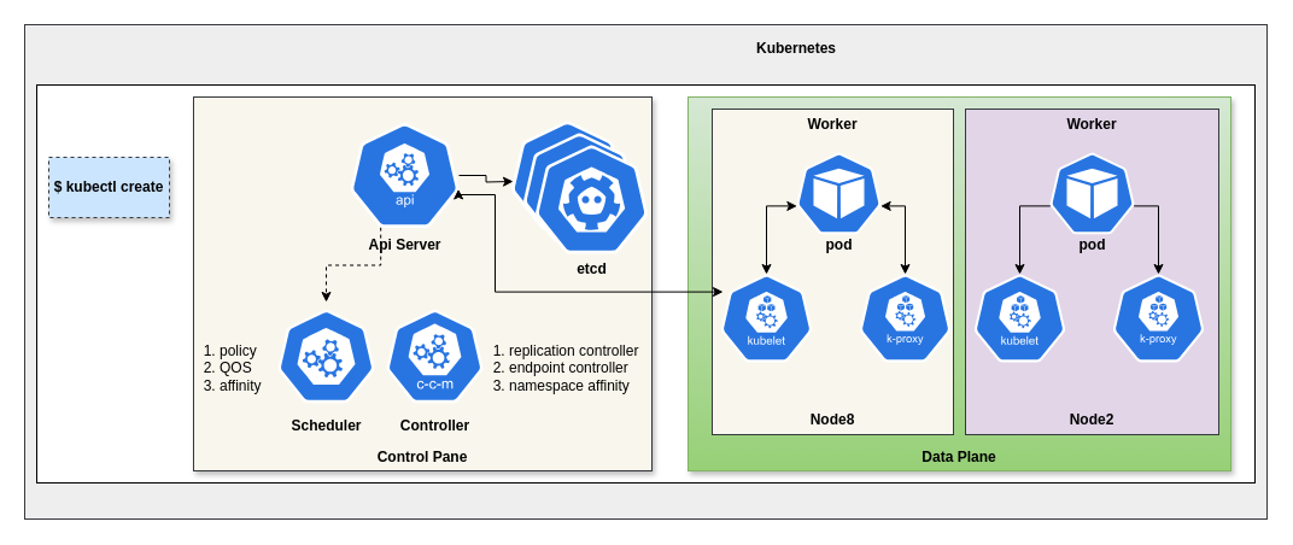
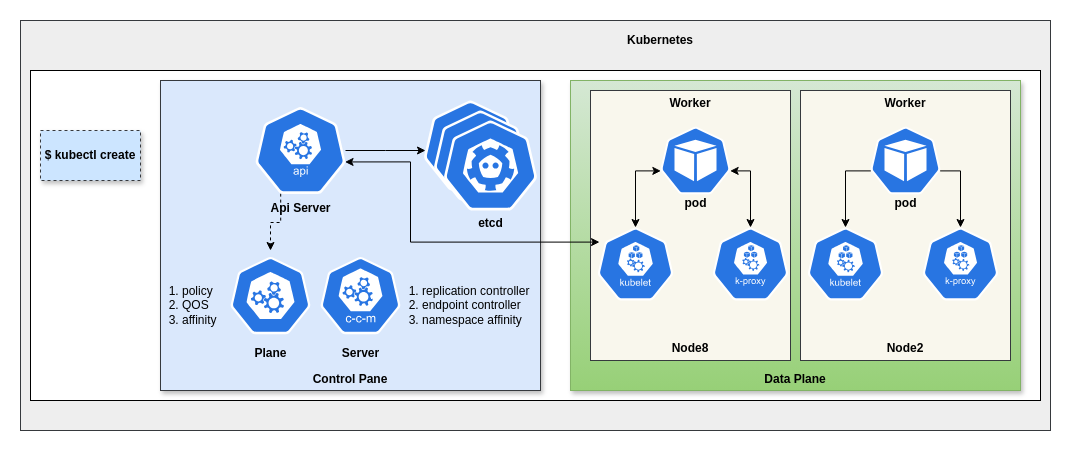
  <mxCell id="0" />
  <mxCell id="1" parent="0" />
  <mxCell id="2" value="" style="rounded=0;whiteSpace=wrap;html=1;fillColor=#eeeeee;strokeColor=#36393d;" vertex="1" parent="1"><mxGeometry x="20" y="20" width="1030" height="410" as="geometry" /></mxCell>
  <mxCell id="3" value="" style="rounded=0;whiteSpace=wrap;html=1;" parent="1" vertex="1"><mxGeometry x="30" y="70" width="1010" height="330" as="geometry" /></mxCell>
  <mxCell id="4" value="&lt;b&gt;$ kubectl create&lt;/b&gt;" style="rounded=0;whiteSpace=wrap;html=1;shadow=1;fillColor=#cce5ff;strokeColor=#36393d;dashed=1;" parent="1" vertex="1"><mxGeometry x="40" y="130" width="100" height="50" as="geometry" /></mxCell>
- <mxCell id="5" value="&lt;b&gt;&lt;br&gt;&lt;br&gt;&lt;br&gt;&lt;br&gt;&lt;br&gt;&lt;br&gt;&lt;br&gt;&lt;br&gt;&lt;br&gt;&lt;br&gt;&lt;br&gt;&lt;br&gt;&lt;br&gt;&lt;br&gt;&lt;br&gt;&lt;br&gt;&lt;br&gt;&lt;br&gt;&lt;br&gt;&lt;br&gt;Control Pane&lt;/b&gt;" style="rounded=0;whiteSpace=wrap;html=1;shadow=1;fillColor=#f9f7ed;strokeColor=#36393d;" parent="1" vertex="1"><mxGeometry x="160" y="80" width="380" height="310" as="geometry" /></mxCell>
+ <mxCell id="5" value="&lt;b&gt;&lt;br&gt;&lt;br&gt;&lt;br&gt;&lt;br&gt;&lt;br&gt;&lt;br&gt;&lt;br&gt;&lt;br&gt;&lt;br&gt;&lt;br&gt;&lt;br&gt;&lt;br&gt;&lt;br&gt;&lt;br&gt;&lt;br&gt;&lt;br&gt;&lt;br&gt;&lt;br&gt;&lt;br&gt;&lt;br&gt;Control Pane&lt;/b&gt;" style="rounded=0;whiteSpace=wrap;html=1;shadow=1;fillColor=#dae8fc;strokeColor=#36393d;" parent="1" vertex="1"><mxGeometry x="160" y="80" width="380" height="310" as="geometry" /></mxCell>
  <mxCell id="6" value="&lt;br&gt;&lt;br&gt;&lt;br&gt;&lt;br&gt;&lt;br&gt;&lt;br&gt;&lt;br&gt;&lt;br&gt;&lt;br&gt;&lt;br&gt;&lt;br&gt;&lt;br&gt;&lt;br&gt;&lt;br&gt;&lt;br&gt;&lt;br&gt;&lt;br&gt;&lt;br&gt;&lt;br&gt;&lt;br&gt;&lt;b&gt;Data Plane&lt;/b&gt;" style="rounded=0;whiteSpace=wrap;html=1;shadow=1;gradientColor=#97d077;fillColor=#d5e8d4;strokeColor=#82b366;" parent="1" vertex="1"><mxGeometry x="570" y="80" width="450" height="310" as="geometry" /></mxCell>
- <mxCell id="7" value="&lt;br&gt;&lt;br&gt;&lt;br&gt;&lt;br&gt;&lt;br&gt;&lt;br&gt;&lt;br&gt;&lt;br&gt;&lt;b&gt;Controller&lt;/b&gt;" style="html=1;dashed=0;whitespace=wrap;fillColor=#2875E2;strokeColor=#ffffff;points=[[0.005,0.63,0],[0.1,0.2,0],[0.9,0.2,0],[0.5,0,0],[0.995,0.63,0],[0.72,0.99,0],[0.5,1,0],[0.28,0.99,0]];shape=mxgraph.kubernetes.icon;prIcon=c_c_m" parent="1" vertex="1"><mxGeometry x="320" y="250" width="80" height="90" as="geometry" /></mxCell>
+ <mxCell id="7" value="&lt;br&gt;&lt;br&gt;&lt;br&gt;&lt;br&gt;&lt;br&gt;&lt;br&gt;&lt;br&gt;&lt;br&gt;&lt;b&gt;Server&lt;/b&gt;" style="html=1;dashed=0;whitespace=wrap;fillColor=#2875E2;strokeColor=#ffffff;points=[[0.005,0.63,0],[0.1,0.2,0],[0.9,0.2,0],[0.5,0,0],[0.995,0.63,0],[0.72,0.99,0],[0.5,1,0],[0.28,0.99,0]];shape=mxgraph.kubernetes.icon;prIcon=c_c_m" parent="1" vertex="1"><mxGeometry x="320" y="250" width="80" height="90" as="geometry" /></mxCell>
  <mxCell id="8" value="" style="edgeStyle=orthogonalEdgeStyle;rounded=0;orthogonalLoop=1;jettySize=auto;html=1;" parent="1" source="10" edge="1"><mxGeometry relative="1" as="geometry"><mxPoint x="425" y="150" as="targetPoint" /></mxGeometry></mxCell>
  <mxCell id="9" style="edgeStyle=orthogonalEdgeStyle;rounded=0;orthogonalLoop=1;jettySize=auto;html=1;exitX=0.28;exitY=0.99;exitDx=0;exitDy=0;exitPerimeter=0;entryX=0.5;entryY=0;entryDx=0;entryDy=0;entryPerimeter=0;dashed=1;" parent="1" source="10" target="12" edge="1"><mxGeometry relative="1" as="geometry" /></mxCell>
- <mxCell id="10" value="&lt;br&gt;&lt;br&gt;&lt;br&gt;&lt;br&gt;&lt;br&gt;&lt;br&gt;&lt;br&gt;&lt;br&gt;&lt;b&gt;Api Server&lt;/b&gt;" style="html=1;dashed=0;whitespace=wrap;fillColor=#2875E2;strokeColor=#ffffff;points=[[0.005,0.63,0],[0.1,0.2,0],[0.9,0.2,0],[0.5,0,0],[0.995,0.63,0],[0.72,0.99,0],[0.5,1,0],[0.28,0.99,0]];shape=mxgraph.kubernetes.icon;prIcon=api" parent="1" vertex="1"><mxGeometry x="290" y="101" width="90" height="88" as="geometry" /></mxCell>
+ <mxCell id="10" value="&lt;br&gt;&lt;br&gt;&lt;br&gt;&lt;br&gt;&lt;br&gt;&lt;br&gt;&lt;br&gt;&lt;br&gt;&lt;b&gt;Api Server&lt;/b&gt;" style="html=1;dashed=0;whitespace=wrap;fillColor=#2875E2;strokeColor=#ffffff;points=[[0.005,0.63,0],[0.1,0.2,0],[0.9,0.2,0],[0.5,0,0],[0.995,0.63,0],[0.72,0.99,0],[0.5,1,0],[0.28,0.99,0]];shape=mxgraph.kubernetes.icon;prIcon=api" parent="1" vertex="1"><mxGeometry x="255" y="106" width="90" height="88" as="geometry" /></mxCell>
  <mxCell id="11" value="" style="html=1;dashed=0;whitespace=wrap;fillColor=#2875E2;strokeColor=#ffffff;points=[[0.005,0.63,0],[0.1,0.2,0],[0.9,0.2,0],[0.5,0,0],[0.995,0.63,0],[0.72,0.99,0],[0.5,1,0],[0.28,0.99,0]];shape=mxgraph.kubernetes.icon;prIcon=etcd" parent="1" vertex="1"><mxGeometry x="420" y="100" width="100" height="90" as="geometry" /></mxCell>
- <mxCell id="12" value="&lt;br&gt;&lt;br&gt;&lt;br&gt;&lt;br&gt;&lt;br&gt;&lt;br&gt;&lt;br&gt;&lt;br&gt;&lt;b&gt;Scheduler&lt;/b&gt;" style="html=1;dashed=0;whitespace=wrap;fillColor=#2875E2;strokeColor=#ffffff;points=[[0.005,0.63,0],[0.1,0.2,0],[0.9,0.2,0],[0.5,0,0],[0.995,0.63,0],[0.72,0.99,0],[0.5,1,0],[0.28,0.99,0]];shape=mxgraph.kubernetes.icon;prIcon=master" parent="1" vertex="1"><mxGeometry x="230" y="250" width="80" height="90" as="geometry" /></mxCell>
+ <mxCell id="12" value="&lt;br&gt;&lt;br&gt;&lt;br&gt;&lt;br&gt;&lt;br&gt;&lt;br&gt;&lt;br&gt;&lt;br&gt;&lt;b&gt;Plane&lt;/b&gt;" style="html=1;dashed=0;whitespace=wrap;fillColor=#2875E2;strokeColor=#ffffff;points=[[0.005,0.63,0],[0.1,0.2,0],[0.9,0.2,0],[0.5,0,0],[0.995,0.63,0],[0.72,0.99,0],[0.5,1,0],[0.28,0.99,0]];shape=mxgraph.kubernetes.icon;prIcon=master" parent="1" vertex="1"><mxGeometry x="230" y="250" width="80" height="90" as="geometry" /></mxCell>
  <mxCell id="13" value="" style="group" parent="1" vertex="1" connectable="0"><mxGeometry x="590" y="90" width="210" height="270" as="geometry" /></mxCell>
  <mxCell id="14" value="&lt;b&gt;Worker&lt;/b&gt;&lt;br&gt;&lt;br&gt;&lt;br&gt;&lt;br&gt;&lt;br&gt;&lt;br&gt;&lt;br&gt;&lt;br&gt;&lt;br&gt;&lt;br&gt;&lt;br&gt;&lt;br&gt;&lt;br&gt;&lt;br&gt;&lt;br&gt;&lt;br&gt;&lt;br&gt;&lt;b&gt;Node8&lt;/b&gt;" style="rounded=0;whiteSpace=wrap;html=1;fillColor=#f9f7ed;strokeColor=#36393d;" parent="13" vertex="1"><mxGeometry width="200" height="270" as="geometry" /></mxCell>
  <mxCell id="15" value="" style="html=1;dashed=0;whitespace=wrap;fillColor=#2875E2;strokeColor=#ffffff;points=[[0.005,0.63,0],[0.1,0.2,0],[0.9,0.2,0],[0.5,0,0],[0.995,0.63,0],[0.72,0.99,0],[0.5,1,0],[0.28,0.99,0]];shape=mxgraph.kubernetes.icon;prIcon=kubelet" parent="13" vertex="1"><mxGeometry y="137" width="90" height="73" as="geometry" /></mxCell>
  <mxCell id="16" value="" style="html=1;dashed=0;whitespace=wrap;fillColor=#2875E2;strokeColor=#ffffff;points=[[0.005,0.63,0],[0.1,0.2,0],[0.9,0.2,0],[0.5,0,0],[0.995,0.63,0],[0.72,0.99,0],[0.5,1,0],[0.28,0.99,0]];shape=mxgraph.kubernetes.icon;prIcon=k_proxy" parent="13" vertex="1"><mxGeometry x="110" y="137" width="100" height="73" as="geometry" /></mxCell>
  <mxCell id="17" style="edgeStyle=orthogonalEdgeStyle;rounded=0;orthogonalLoop=1;jettySize=auto;html=1;exitX=0.005;exitY=0.63;exitDx=0;exitDy=0;exitPerimeter=0;entryX=0.5;entryY=0;entryDx=0;entryDy=0;entryPerimeter=0;startArrow=classic;startFill=1;" parent="13" source="19" target="15" edge="1"><mxGeometry relative="1" as="geometry" /></mxCell>
  <mxCell id="18" style="edgeStyle=orthogonalEdgeStyle;rounded=0;orthogonalLoop=1;jettySize=auto;html=1;exitX=0.995;exitY=0.63;exitDx=0;exitDy=0;exitPerimeter=0;entryX=0.5;entryY=0;entryDx=0;entryDy=0;entryPerimeter=0;startArrow=classic;startFill=1;" parent="13" source="19" target="16" edge="1"><mxGeometry relative="1" as="geometry" /></mxCell>
  <mxCell id="19" value="&lt;br&gt;&lt;br&gt;&lt;br&gt;&lt;br&gt;&lt;br&gt;&lt;br&gt;&lt;b&gt;pod&lt;/b&gt;" style="html=1;dashed=0;whitespace=wrap;fillColor=#2875E2;strokeColor=#ffffff;points=[[0.005,0.63,0],[0.1,0.2,0],[0.9,0.2,0],[0.5,0,0],[0.995,0.63,0],[0.72,0.99,0],[0.5,1,0],[0.28,0.99,0]];shape=mxgraph.kubernetes.icon;prIcon=pod" parent="13" vertex="1"><mxGeometry x="70" y="30" width="70" height="80" as="geometry" /></mxCell>
  <mxCell id="20" value="" style="html=1;dashed=0;whitespace=wrap;fillColor=#2875E2;strokeColor=#ffffff;points=[[0.005,0.63,0],[0.1,0.2,0],[0.9,0.2,0],[0.5,0,0],[0.995,0.63,0],[0.72,0.99,0],[0.5,1,0],[0.28,0.99,0]];shape=mxgraph.kubernetes.icon;prIcon=etcd" parent="1" vertex="1"><mxGeometry x="430" y="110" width="100" height="90" as="geometry" /></mxCell>
  <mxCell id="21" value="&lt;b&gt;&lt;br&gt;&lt;br&gt;&lt;br&gt;&lt;br&gt;&lt;br&gt;&lt;br&gt;&lt;br&gt;&lt;br&gt;etcd&lt;/b&gt;" style="html=1;dashed=0;whitespace=wrap;fillColor=#2875E2;strokeColor=#ffffff;points=[[0.005,0.63,0],[0.1,0.2,0],[0.9,0.2,0],[0.5,0,0],[0.995,0.63,0],[0.72,0.99,0],[0.5,1,0],[0.28,0.99,0]];shape=mxgraph.kubernetes.icon;prIcon=etcd" parent="1" vertex="1"><mxGeometry x="440" y="120" width="100" height="90" as="geometry" /></mxCell>
  <mxCell id="22" value="&lt;ol&gt;&lt;li&gt;replication controller&lt;/li&gt;&lt;li&gt;endpoint controller&lt;/li&gt;&lt;li&gt;namespace affinity&lt;/li&gt;&lt;/ol&gt;" style="text;html=1;strokeColor=none;fillColor=none;align=left;verticalAlign=middle;whiteSpace=wrap;rounded=0;" parent="1" vertex="1"><mxGeometry x="380" y="270" width="160" height="70" as="geometry" /></mxCell>
  <mxCell id="23" value="&lt;ol&gt;&lt;li&gt;policy&lt;/li&gt;&lt;li&gt;QOS&lt;/li&gt;&lt;li&gt;affinity&lt;/li&gt;&lt;/ol&gt;" style="text;html=1;strokeColor=none;fillColor=none;align=left;verticalAlign=middle;whiteSpace=wrap;rounded=0;" parent="1" vertex="1"><mxGeometry x="140" y="280" width="90" height="50" as="geometry" /></mxCell>
  <mxCell id="24" style="edgeStyle=orthogonalEdgeStyle;rounded=0;orthogonalLoop=1;jettySize=auto;html=1;exitX=0.1;exitY=0.2;exitDx=0;exitDy=0;exitPerimeter=0;entryX=0.995;entryY=0.63;entryDx=0;entryDy=0;entryPerimeter=0;startArrow=classic;startFill=1;" parent="1" source="15" target="10" edge="1"><mxGeometry relative="1" as="geometry"><Array as="points"><mxPoint x="410" y="242" /><mxPoint x="410" y="161" /></Array></mxGeometry></mxCell>
  <mxCell id="25" value="Kubernetes" style="text;html=1;strokeColor=none;fillColor=none;align=center;verticalAlign=middle;whiteSpace=wrap;rounded=0;fontStyle=1" vertex="1" parent="1"><mxGeometry x="610" y="30" width="100" height="20" as="geometry" /></mxCell>
- <mxCell id="26" value="&lt;b&gt;Worker&lt;/b&gt;&lt;br&gt;&lt;br&gt;&lt;br&gt;&lt;br&gt;&lt;br&gt;&lt;br&gt;&lt;br&gt;&lt;br&gt;&lt;br&gt;&lt;br&gt;&lt;br&gt;&lt;br&gt;&lt;br&gt;&lt;br&gt;&lt;br&gt;&lt;br&gt;&lt;br&gt;&lt;b&gt;Node2&lt;/b&gt;" style="rounded=0;whiteSpace=wrap;html=1;fillColor=#e1d5e7;strokeColor=#36393d;" parent="1" vertex="1"><mxGeometry x="800" y="90" width="210" height="270" as="geometry" /></mxCell>
+ <mxCell id="26" value="&lt;b&gt;Worker&lt;/b&gt;&lt;br&gt;&lt;br&gt;&lt;br&gt;&lt;br&gt;&lt;br&gt;&lt;br&gt;&lt;br&gt;&lt;br&gt;&lt;br&gt;&lt;br&gt;&lt;br&gt;&lt;br&gt;&lt;br&gt;&lt;br&gt;&lt;br&gt;&lt;br&gt;&lt;br&gt;&lt;b&gt;Node2&lt;/b&gt;" style="rounded=0;whiteSpace=wrap;html=1;fillColor=#f9f7ed;strokeColor=#36393d;" parent="1" vertex="1"><mxGeometry x="800" y="90" width="210" height="270" as="geometry" /></mxCell>
  <mxCell id="27" value="" style="html=1;dashed=0;whitespace=wrap;fillColor=#2875E2;strokeColor=#ffffff;points=[[0.005,0.63,0],[0.1,0.2,0],[0.9,0.2,0],[0.5,0,0],[0.995,0.63,0],[0.72,0.99,0],[0.5,1,0],[0.28,0.99,0]];shape=mxgraph.kubernetes.icon;prIcon=kubelet" parent="1" vertex="1"><mxGeometry x="800" y="227" width="90" height="73" as="geometry" /></mxCell>
  <mxCell id="28" value="" style="html=1;dashed=0;whitespace=wrap;fillColor=#2875E2;strokeColor=#ffffff;points=[[0.005,0.63,0],[0.1,0.2,0],[0.9,0.2,0],[0.5,0,0],[0.995,0.63,0],[0.72,0.99,0],[0.5,1,0],[0.28,0.99,0]];shape=mxgraph.kubernetes.icon;prIcon=k_proxy" parent="1" vertex="1"><mxGeometry x="910" y="227" width="100" height="73" as="geometry" /></mxCell>
  <mxCell id="29" style="edgeStyle=orthogonalEdgeStyle;rounded=0;orthogonalLoop=1;jettySize=auto;html=1;exitX=0.005;exitY=0.63;exitDx=0;exitDy=0;exitPerimeter=0;entryX=0.5;entryY=0;entryDx=0;entryDy=0;entryPerimeter=0;" parent="1" source="31" target="27" edge="1"><mxGeometry relative="1" as="geometry" /></mxCell>
  <mxCell id="30" style="edgeStyle=orthogonalEdgeStyle;rounded=0;orthogonalLoop=1;jettySize=auto;html=1;exitX=0.995;exitY=0.63;exitDx=0;exitDy=0;exitPerimeter=0;entryX=0.5;entryY=0;entryDx=0;entryDy=0;entryPerimeter=0;" parent="1" source="31" target="28" edge="1"><mxGeometry relative="1" as="geometry" /></mxCell>
  <mxCell id="31" value="&lt;br&gt;&lt;br&gt;&lt;br&gt;&lt;br&gt;&lt;br&gt;&lt;br&gt;&lt;b&gt;pod&lt;/b&gt;" style="html=1;dashed=0;whitespace=wrap;fillColor=#2875E2;strokeColor=#ffffff;points=[[0.005,0.63,0],[0.1,0.2,0],[0.9,0.2,0],[0.5,0,0],[0.995,0.63,0],[0.72,0.99,0],[0.5,1,0],[0.28,0.99,0]];shape=mxgraph.kubernetes.icon;prIcon=pod" parent="1" vertex="1"><mxGeometry x="870" y="120" width="70" height="80" as="geometry" /></mxCell>
